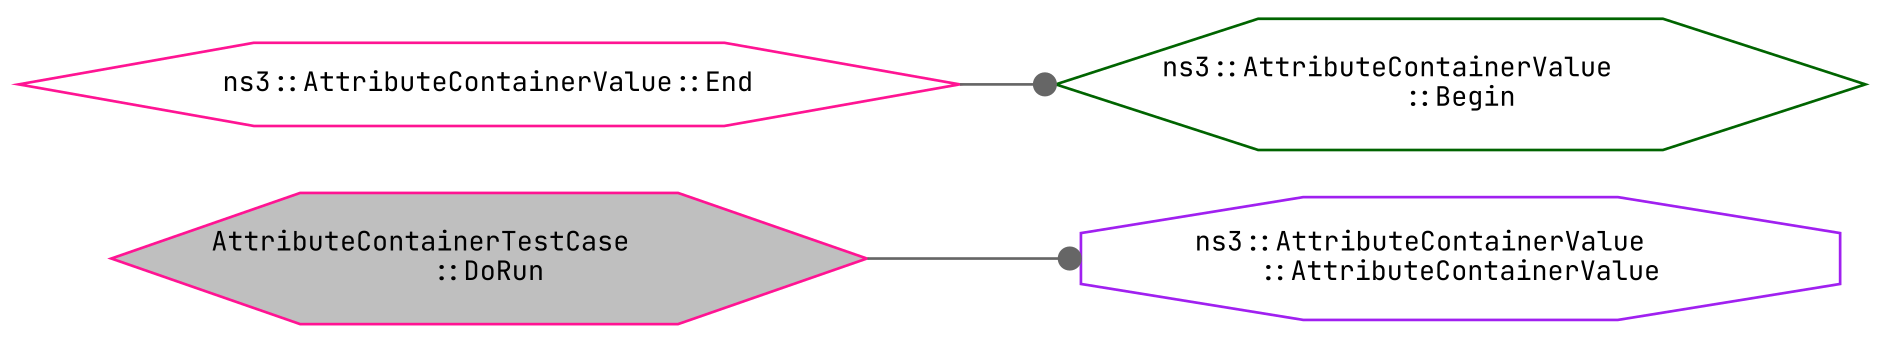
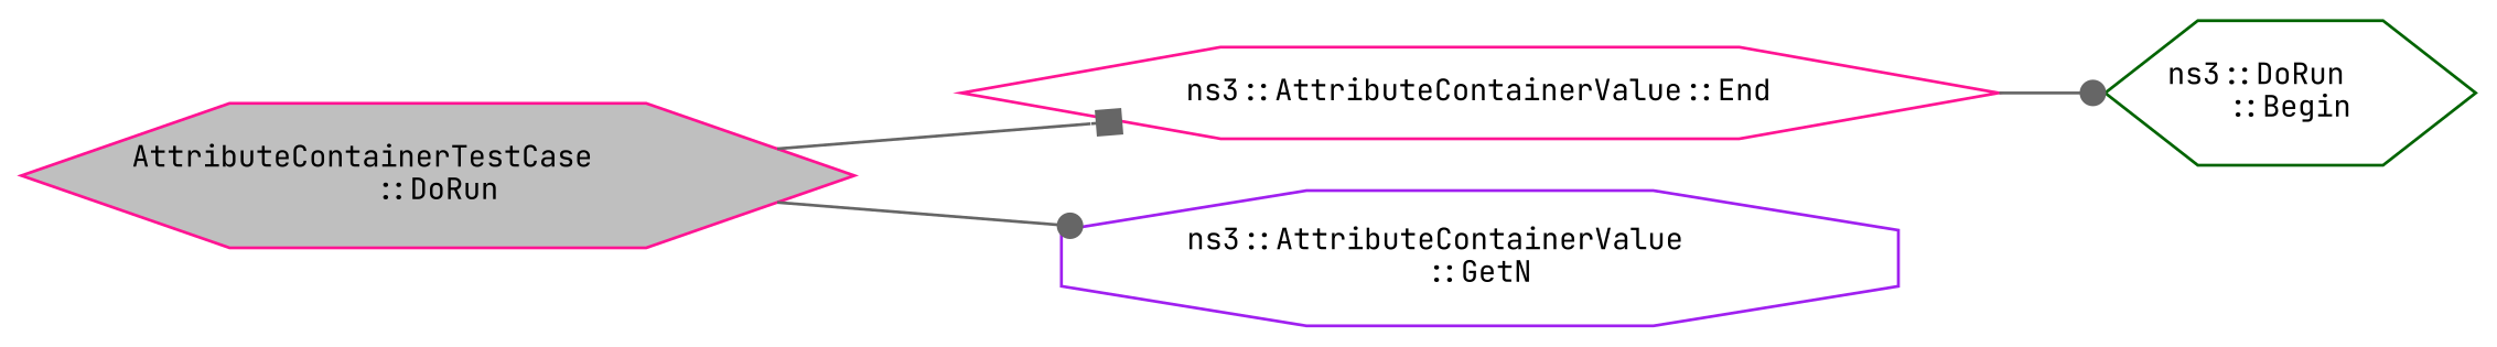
  digraph {
    fontname="JetBrains Mono"
    rankdir=LR
    node [color=deeppink fillcolor=white fontname="JetBrains Mono" fontsize=10 shape=hexagon style=filled]
    edge [arrowhead=dot color=gray40 fontname="JetBrains Mono" fontsize=10 labelfontname=Helvetica labelfontsize=10 style=solid]
    n1 [fillcolor=grey75 fontcolor=black height=0.2 label="AttributeContainerTestCase\l::DoRun" width=0.4]
    n2 [height=0.2 label="ns3::AttributeContainerValue::End" width=0.4]
-   n3 [color=purple height=0.2 label="ns3::AttributeContainerValue\l::AttributeContainerValue" shape=octagon width=0.4]
-   n4 [color=darkgreen height=0.2 label="ns3::AttributeContainerValue\l::Begin" width=0.4]
+   n3 [color=purple height=0.2 label="ns3::AttributeContainerValue\l::GetN" shape=octagon width=0.4]
+   n4 [color=darkgreen height=0.2 label="ns3::DoRun\l::Begin" width=0.4]
+   n1 -> n2 [arrowhead=box]
    n1 -> n3
    n2 -> n4
  }
